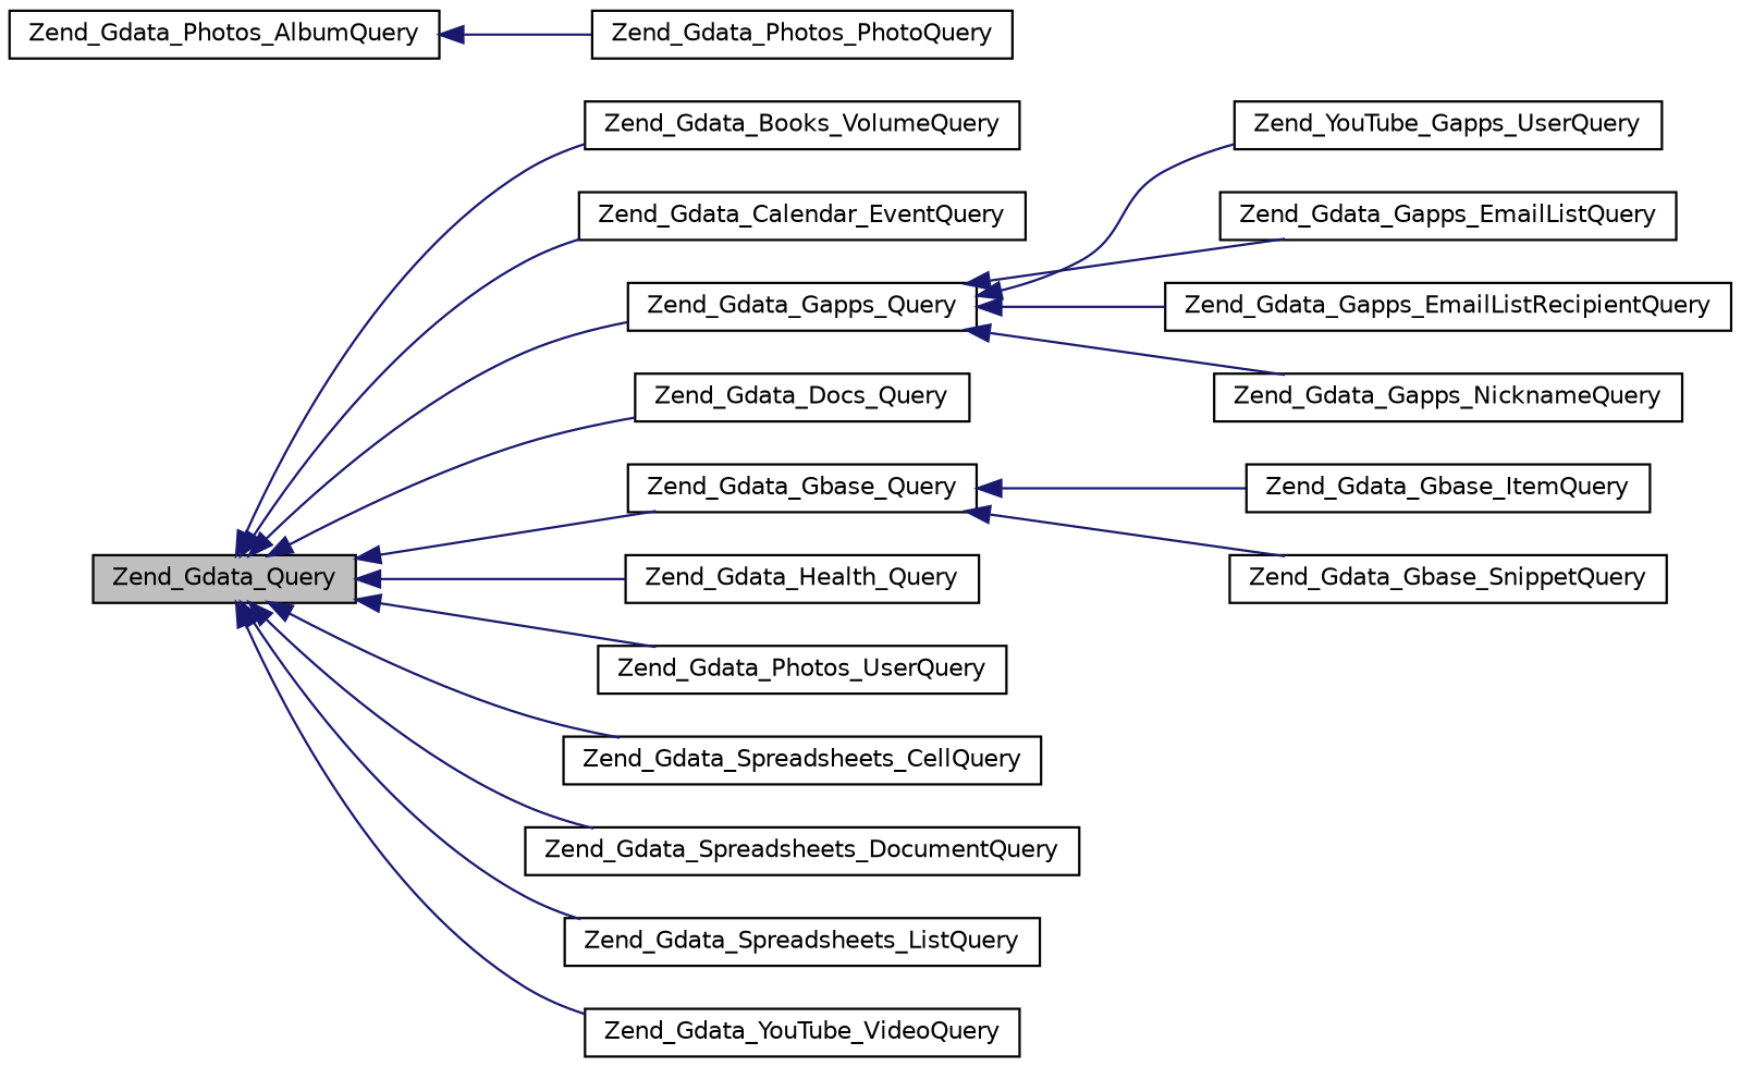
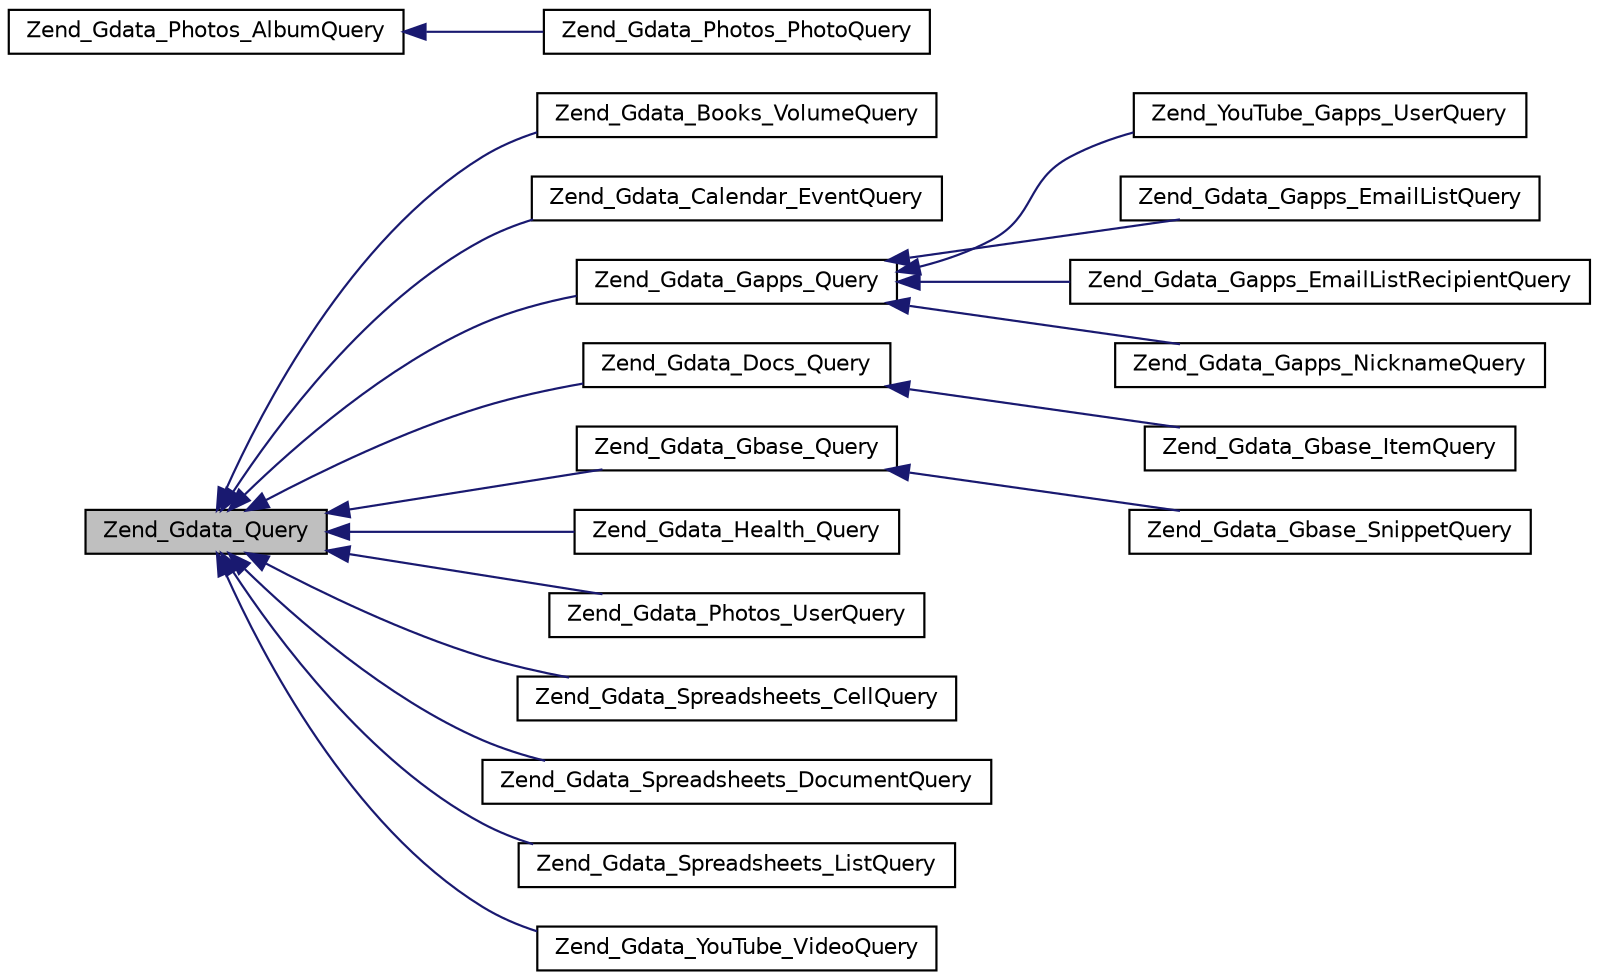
  digraph {
    rankdir=LR
    node [color=black fillcolor=white fontname=Helvetica fontsize=10 shape=record style=filled]
    edge [color=midnightblue dir=back fontname=Helvetica fontsize=10 labelfontname=Helvetica labelfontsize=10 style=solid]
    n1 [fillcolor=grey75 fontcolor=black height=0.2 label=Zend_Gdata_Query width=0.4]
    n2 [height=0.2 label=Zend_Gdata_Books_VolumeQuery width=0.4]
    n3 [height=0.2 label=Zend_Gdata_Calendar_EventQuery width=0.4]
    n4 [height=0.2 label=Zend_Gdata_Docs_Query width=0.4]
    n5 [height=0.2 label=Zend_Gdata_Gapps_Query width=0.4]
    n6 [height=0.2 label=Zend_Gdata_Gbase_Query width=0.4]
    n7 [height=0.2 label=Zend_Gdata_Health_Query width=0.4]
    n8 [height=0.2 label=Zend_Gdata_Photos_UserQuery width=0.4]
    n9 [height=0.2 label=Zend_Gdata_Spreadsheets_CellQuery width=0.4]
    n10 [height=0.2 label=Zend_Gdata_Spreadsheets_DocumentQuery width=0.4]
    n11 [height=0.2 label=Zend_Gdata_Spreadsheets_ListQuery width=0.4]
    n12 [height=0.2 label=Zend_Gdata_YouTube_VideoQuery width=0.4]
    n13 [height=0.2 label=Zend_Gdata_Gapps_EmailListQuery width=0.4]
    n14 [height=0.2 label=Zend_Gdata_Gapps_EmailListRecipientQuery width=0.4]
    n15 [height=0.2 label=Zend_Gdata_Gapps_NicknameQuery width=0.4]
    n16 [height=0.2 label=Zend_YouTube_Gapps_UserQuery width=0.4]
    n17 [height=0.2 label=Zend_Gdata_Gbase_ItemQuery width=0.4]
    n18 [height=0.2 label=Zend_Gdata_Gbase_SnippetQuery width=0.4]
    n19 [height=0.2 label=Zend_Gdata_Photos_AlbumQuery width=0.4]
    n20 [height=0.2 label=Zend_Gdata_Photos_PhotoQuery width=0.4]
    n1 -> n2
    n1 -> n3
    n1 -> n4
    n1 -> n5
    n1 -> n6
    n1 -> n7
    n1 -> n8
    n1 -> n9
    n1 -> n10
    n1 -> n11
    n1 -> n12
    n5 -> n13
    n5 -> n14
    n5 -> n15
    n5 -> n16
-   n6 -> n17
+   n4 -> n17
    n6 -> n18
    n19 -> n20
  }
